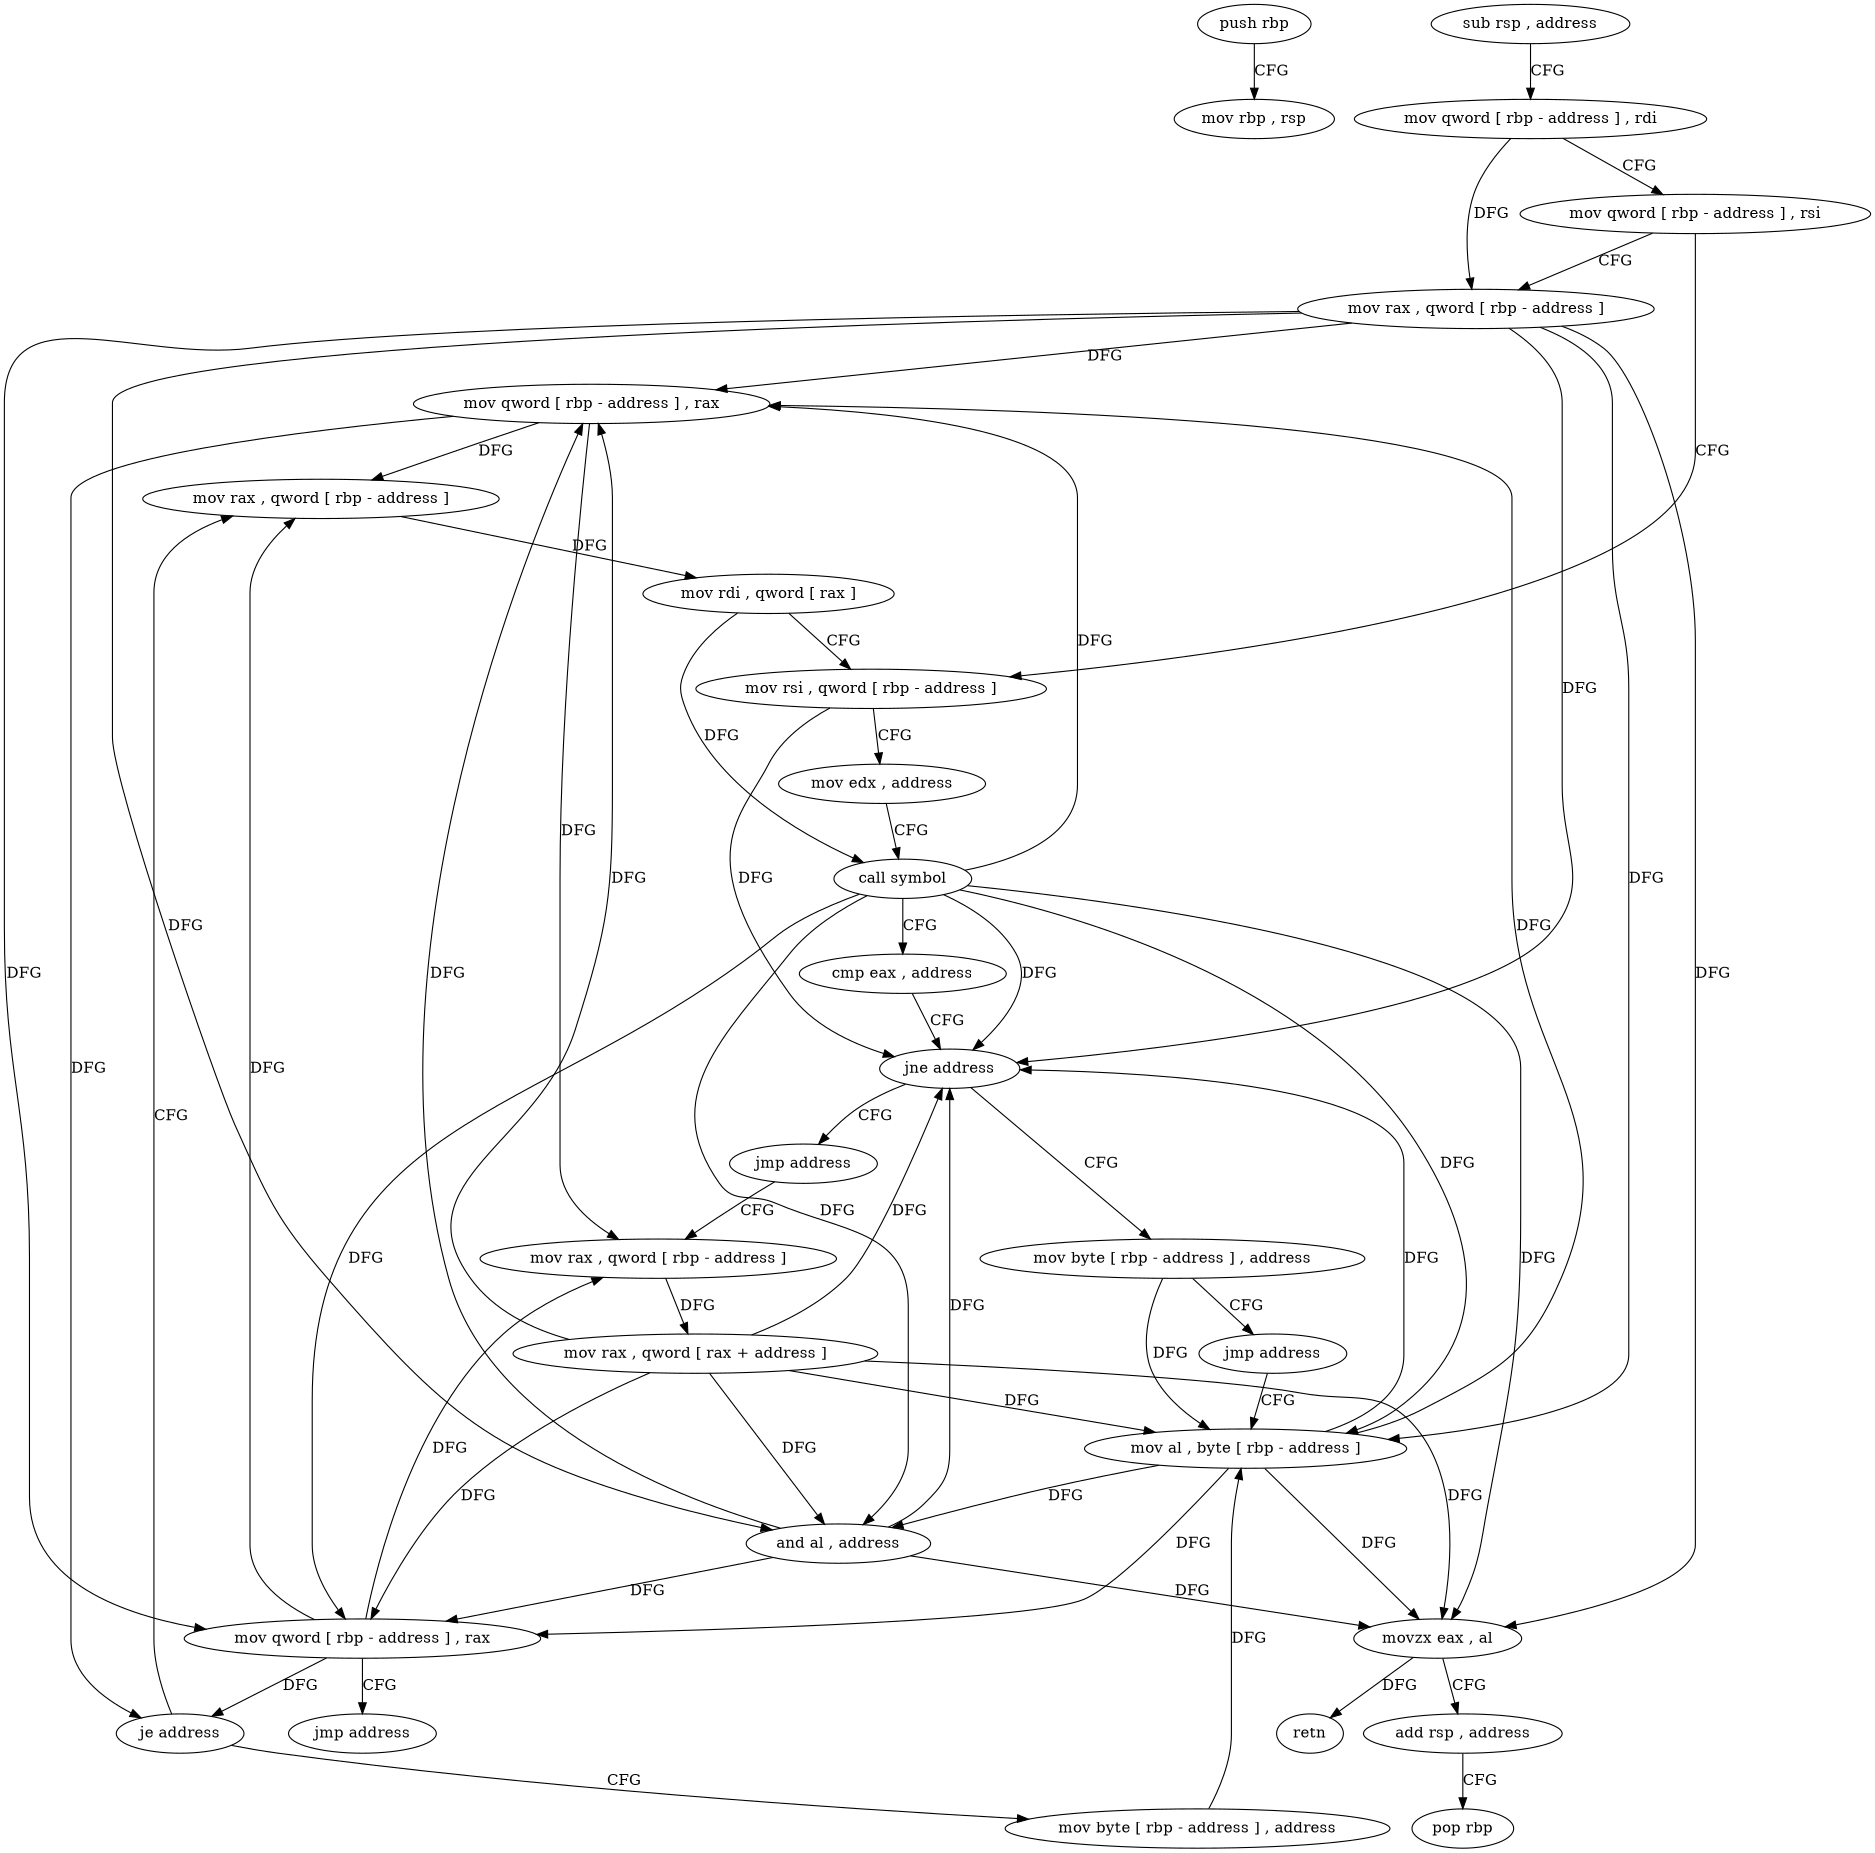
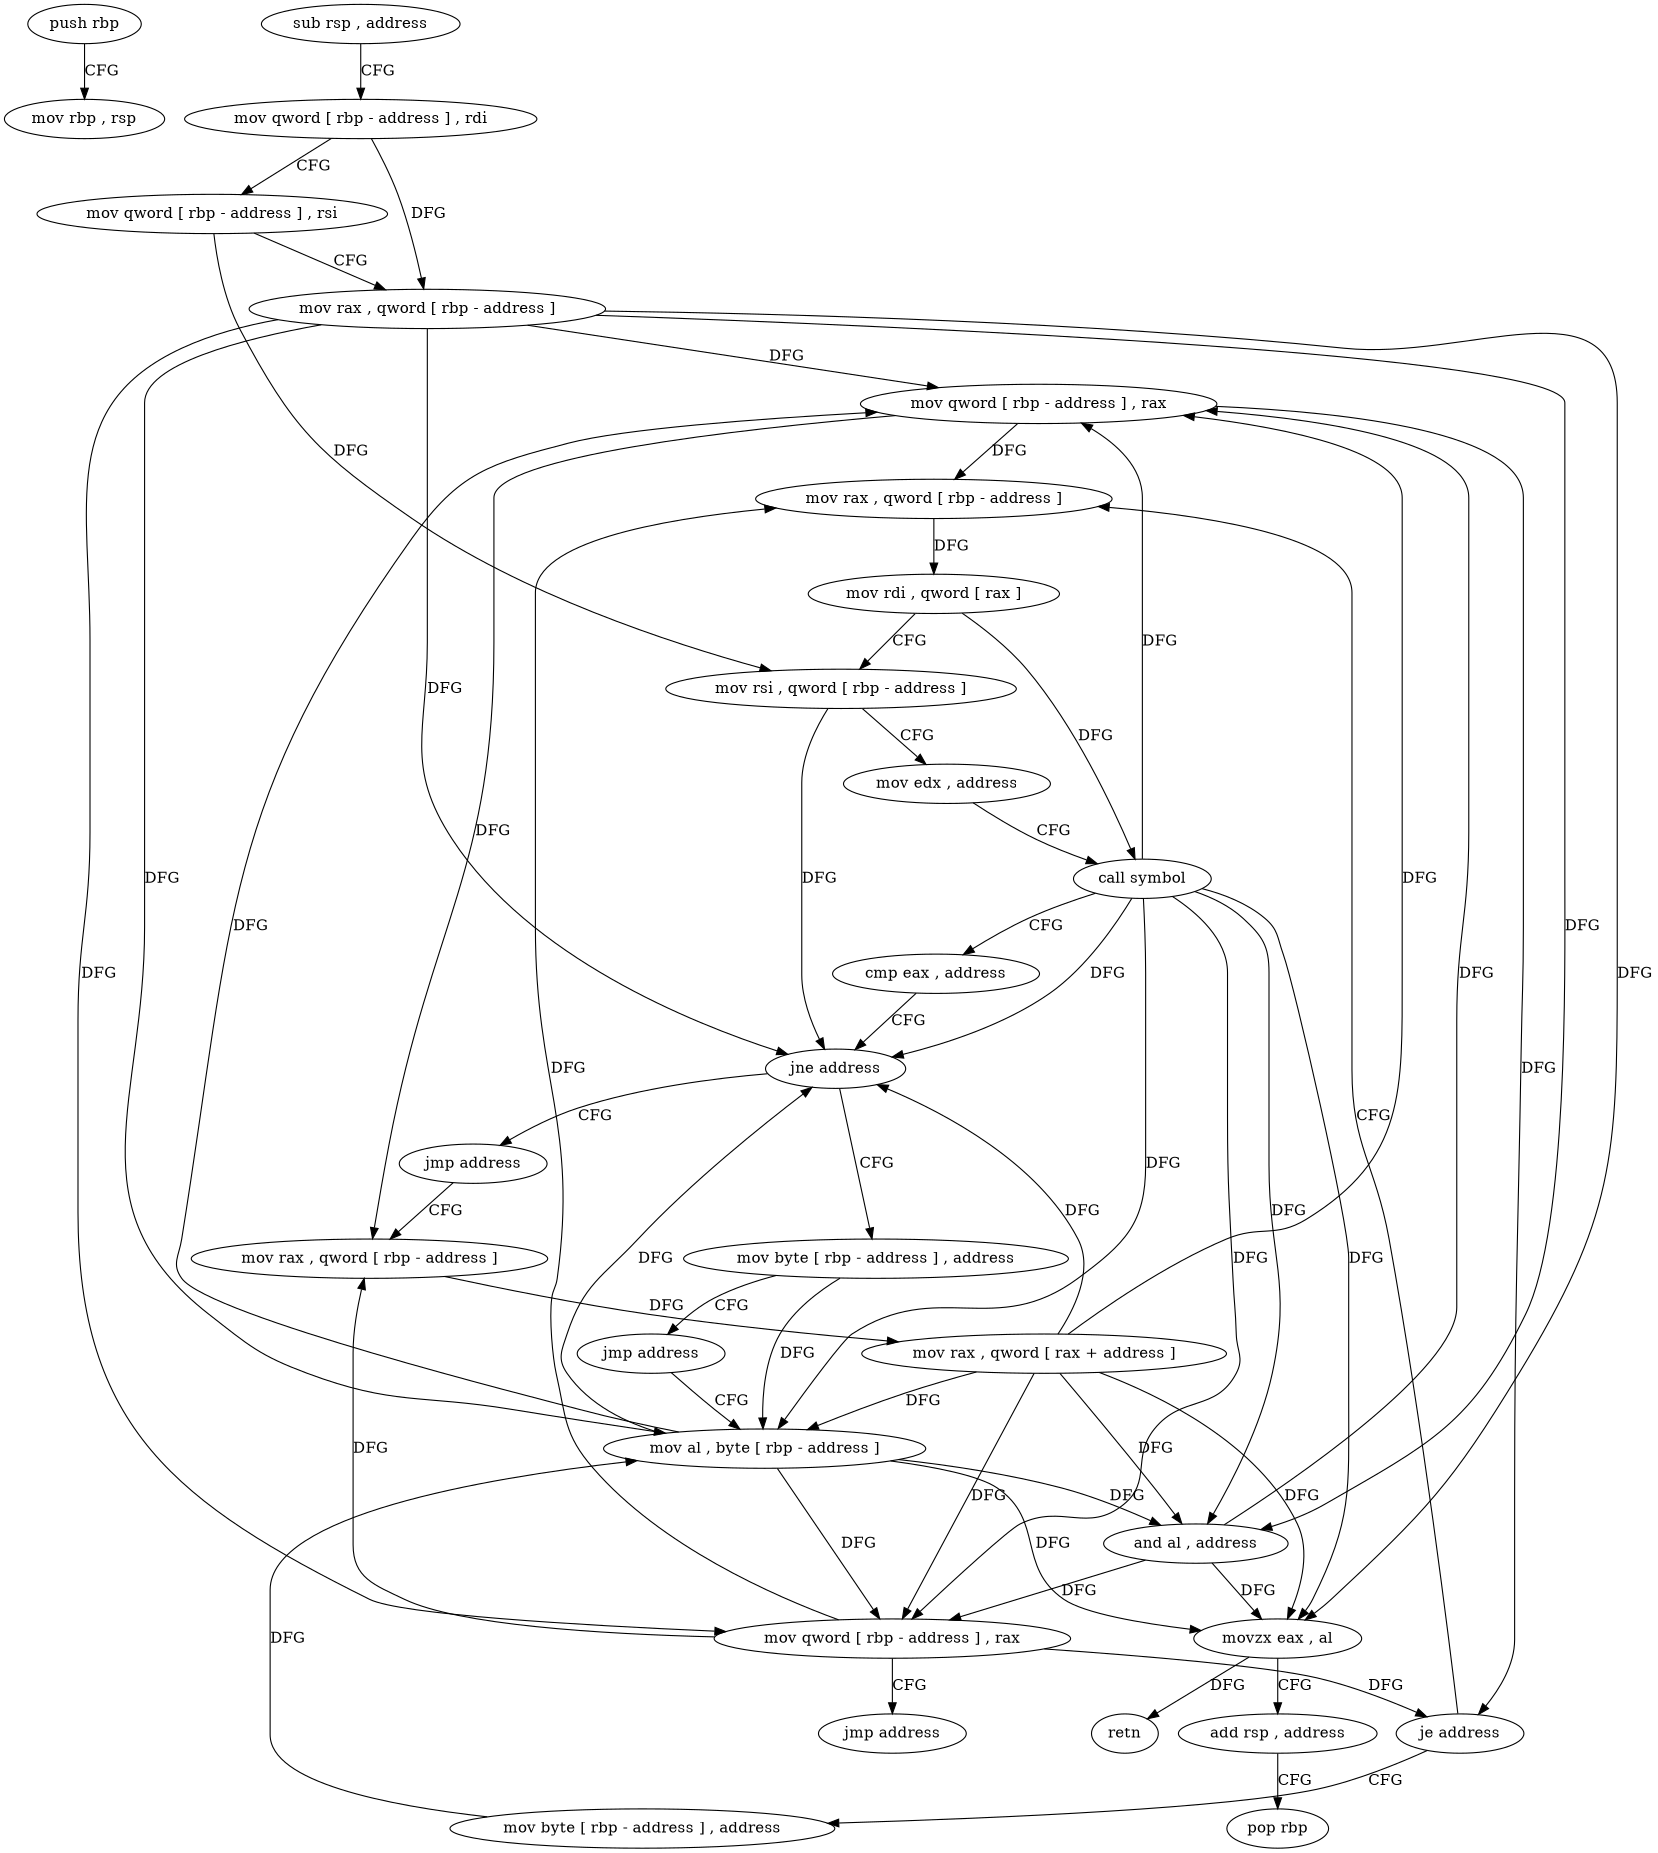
  digraph {
    n1 [label="push rbp"]
    n2 [label="mov rbp , rsp"]
    n3 [label="sub rsp , address"]
    n4 [label="mov qword [ rbp - address ] , rdi"]
    n5 [label="mov qword [ rbp - address ] , rsi"]
    n6 [label="mov rax , qword [ rbp - address ]"]
    n7 [label="mov rsi , qword [ rbp - address ]"]
    n8 [label="mov qword [ rbp - address ] , rax"]
    n9 [label="mov al , byte [ rbp - address ]"]
    n10 [label="jne address"]
    n11 [label="mov qword [ rbp - address ] , rax"]
    n12 [label="and al , address"]
    n13 [label="movzx eax , al"]
    n14 [label="mov edx , address"]
    n15 [label="mov rax , qword [ rbp - address ]"]
    n16 [label="mov rax , qword [ rbp - address ]"]
    n17 [label="je address"]
    n18 [label="jmp address"]
    n19 [label="mov byte [ rbp - address ] , address"]
    n20 [label="jmp address"]
    n21 [label="add rsp , address"]
    n22 [label=retn]
    n23 [label="mov rdi , qword [ rax ]"]
    n24 [label="mov rax , qword [ rax + address ]"]
    n25 [label="mov byte [ rbp - address ] , address"]
    n26 [label="call symbol"]
    n27 [label="cmp eax , address"]
    n28 [label="jmp address"]
    n29 [label="pop rbp"]
    n1 -> n2 [label=CFG]
    n3 -> n4 [label=CFG]
    n4 -> n5 [label=CFG]
    n4 -> n6 [label=DFG]
    n5 -> n6 [label=CFG]
-   n5 -> n7 [label=CFG]
+   n5 -> n7 [label=DFG]
    n6 -> n8 [label=DFG]
    n6 -> n9 [label=DFG]
    n6 -> n10 [label=DFG]
    n6 -> n11 [label=DFG]
    n6 -> n12 [label=DFG]
    n6 -> n13 [label=DFG]
    n7 -> n10 [label=DFG]
    n7 -> n14 [label=CFG]
    n8 -> n15 [label=DFG]
    n8 -> n16 [label=DFG]
    n8 -> n17 [label=DFG]
    n9 -> n8 [label=DFG]
    n9 -> n10 [label=DFG]
    n9 -> n11 [label=DFG]
    n9 -> n12 [label=DFG]
    n9 -> n13 [label=DFG]
    n10 -> n18 [label=CFG]
    n10 -> n19 [label=CFG]
    n11 -> n15 [label=DFG]
    n11 -> n16 [label=DFG]
    n11 -> n17 [label=DFG]
    n11 -> n20 [label=CFG]
    n12 -> n8 [label=DFG]
-   n12 -> n10 [label=DFG]
    n12 -> n11 [label=DFG]
    n12 -> n13 [label=DFG]
    n13 -> n21 [label=CFG]
    n13 -> n22 [label=DFG]
    n14 -> n26 [label=CFG]
    n15 -> n23 [label=DFG]
    n16 -> n24 [label=DFG]
    n17 -> n15 [label=CFG]
    n17 -> n25 [label=CFG]
    n18 -> n16 [label=CFG]
    n19 -> n9 [label=DFG]
    n19 -> n28 [label=CFG]
    n21 -> n29 [label=CFG]
    n23 -> n7 [label=CFG]
    n23 -> n26 [label=DFG]
    n24 -> n8 [label=DFG]
    n24 -> n9 [label=DFG]
    n24 -> n10 [label=DFG]
    n24 -> n11 [label=DFG]
    n24 -> n12 [label=DFG]
    n24 -> n13 [label=DFG]
    n25 -> n9 [label=DFG]
    n26 -> n8 [label=DFG]
    n26 -> n9 [label=DFG]
    n26 -> n10 [label=DFG]
    n26 -> n11 [label=DFG]
    n26 -> n12 [label=DFG]
    n26 -> n13 [label=DFG]
    n26 -> n27 [label=CFG]
    n27 -> n10 [label=CFG]
    n28 -> n9 [label=CFG]
  }
